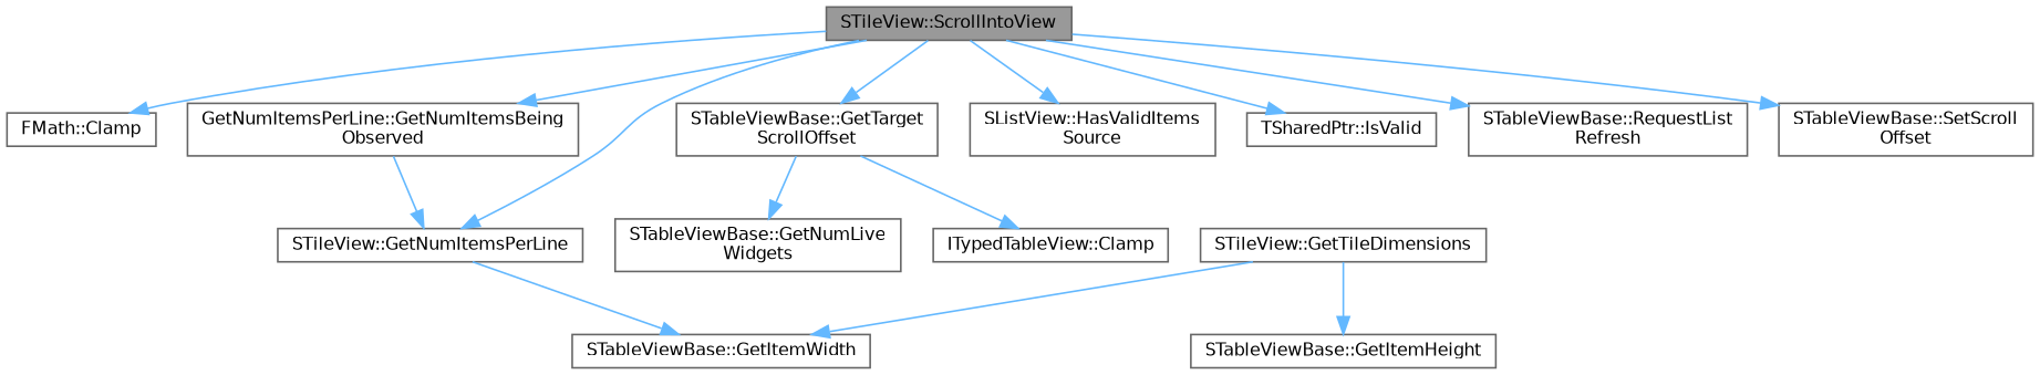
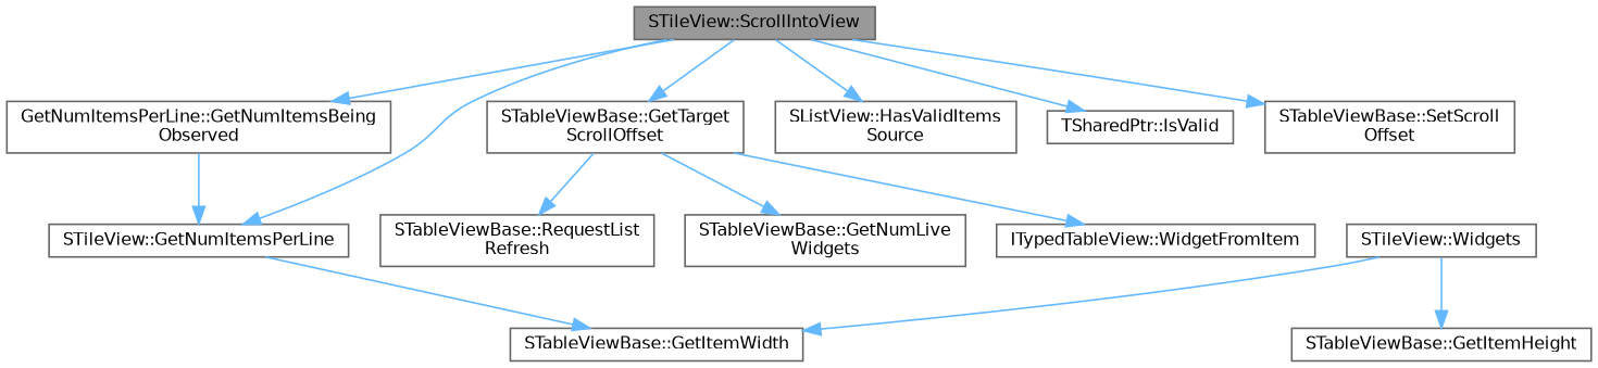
  digraph {
    rankdir=TB
    node [color=grey40 fillcolor=white fontname=Helvetica fontsize=10 shape=box style=filled]
    edge [color=steelblue1 fontname=Helvetica fontsize=10 labelfontname=Helvetica labelfontsize=10 style=solid]
    n1 [color=gray40 fillcolor=grey60 fontcolor=black height=0.2 label="STileView::ScrollIntoView" width=0.4]
-   n2 [height=0.2 label="FMath::Clamp" width=0.4]
    n3 [height=0.2 label="GetNumItemsPerLine::GetNumItemsBeing\lObserved" width=0.4]
    n4 [height=0.2 label="STileView::GetNumItemsPerLine" width=0.4]
    n5 [height=0.2 label="STableViewBase::GetTarget\lScrollOffset" width=0.4]
    n6 [height=0.2 label="SListView::HasValidItems\lSource" width=0.4]
    n7 [height=0.2 label="TSharedPtr::IsValid" width=0.4]
    n8 [height=0.2 label="STableViewBase::RequestList\lRefresh" width=0.4]
    n9 [height=0.2 label="STableViewBase::SetScroll\lOffset" width=0.4]
    n10 [height=0.2 label="STableViewBase::GetItemWidth" width=0.4]
-   n11 [height=0.2 label="STileView::GetTileDimensions" width=0.4]
+   n11 [height=0.2 label="STileView::Widgets" width=0.4]
    n12 [height=0.2 label="STableViewBase::GetItemHeight" width=0.4]
    n13 [height=0.2 label="STableViewBase::GetNumLive\lWidgets" width=0.4]
-   n14 [height=0.2 label="ITypedTableView::Clamp" width=0.4]
-   n1 -> n2
+   n14 [height=0.2 label="ITypedTableView::WidgetFromItem" width=0.4]
    n1 -> n3
    n1 -> n4
    n1 -> n5
    n1 -> n6
    n1 -> n7
-   n1 -> n8
+   n5 -> n8
    n1 -> n9
    n3 -> n4
    n4 -> n10
    n5 -> n13
    n5 -> n14
    n11 -> n10
    n11 -> n12
  }
